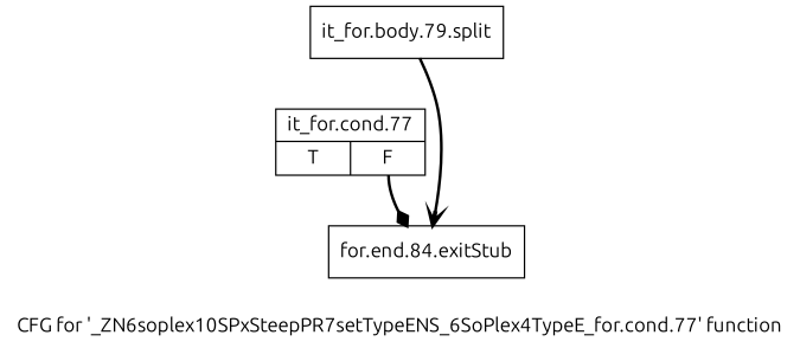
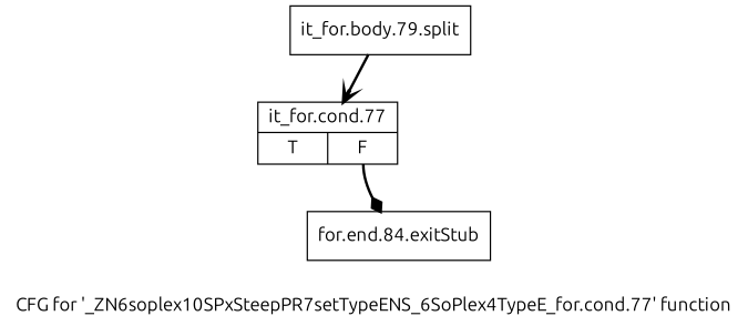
  digraph {
    fontname=Ubuntu
    label="CFG for '_ZN6soplex10SPxSteepPR7setTypeENS_6SoPlex4TypeE_for.cond.77' function"
    node [fontname=Ubuntu shape=record]
    edge [fontname=Ubuntu style=bold]
    n1 [label="{it_for.cond.77|{<s0>T|<s1>F}}"]
    n2 [label="{for.end.84.exitStub}"]
    n3 [label="{it_for.body.79.split}"]
    n1 -> n2 [arrowhead=diamond tailport=s1]
-   n3 -> n2 [arrowhead=vee]
+   n3 -> n1 [arrowhead=vee]
  }
